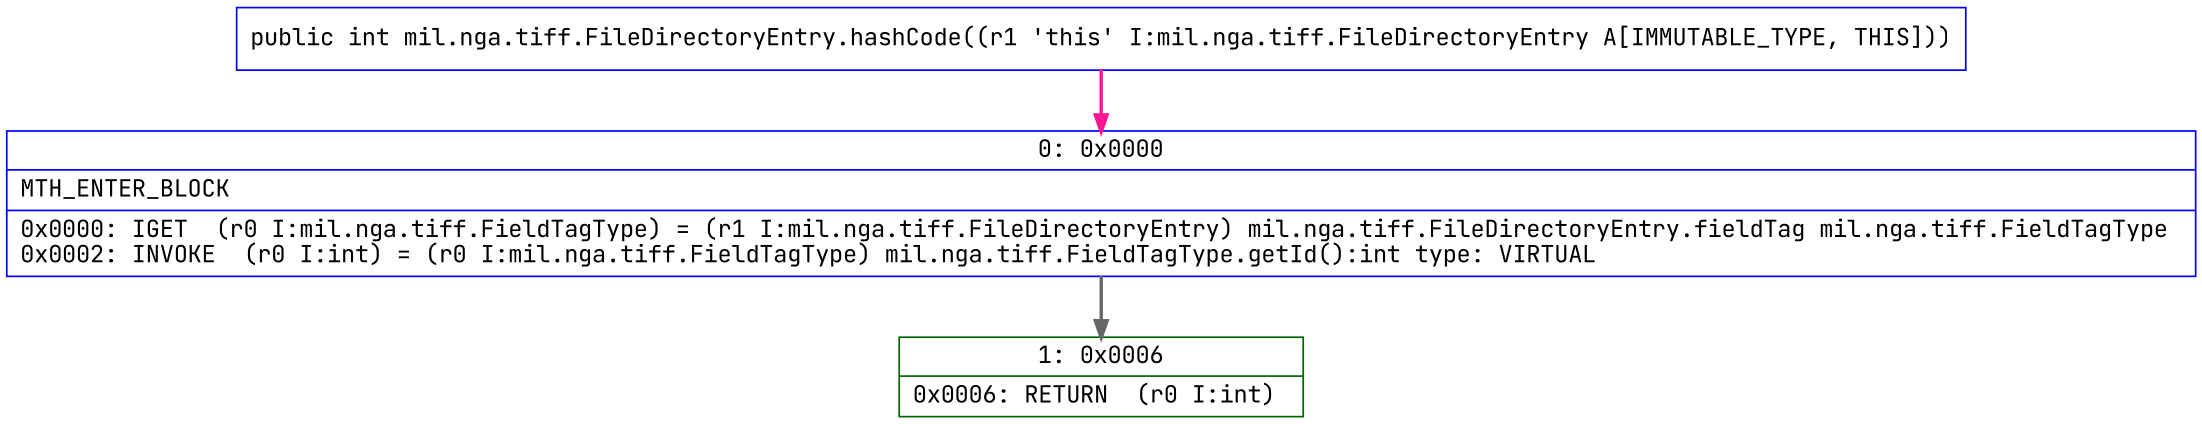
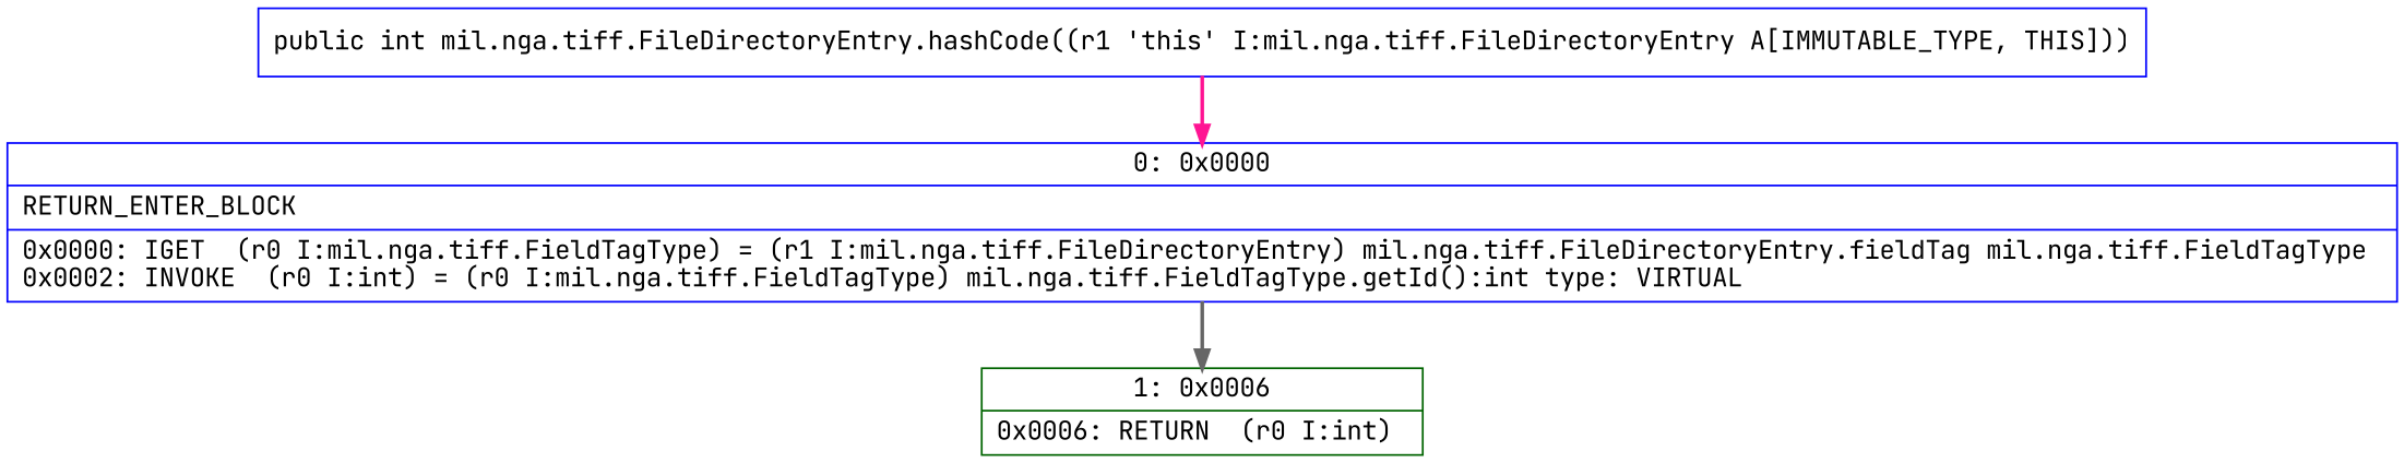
  digraph {
    fontname="JetBrains Mono"
    node [shape=record color=blue fontname="JetBrains Mono"]
    edge [style=bold fontname="JetBrains Mono"]
-   n1 [label="{0\:\ 0x0000|MTH_ENTER_BLOCK\l|0x0000: IGET  (r0 I:mil.nga.tiff.FieldTagType) = (r1 I:mil.nga.tiff.FileDirectoryEntry) mil.nga.tiff.FileDirectoryEntry.fieldTag mil.nga.tiff.FieldTagType \l0x0002: INVOKE  (r0 I:int) = (r0 I:mil.nga.tiff.FieldTagType) mil.nga.tiff.FieldTagType.getId():int type: VIRTUAL \l}"]
+   n1 [label="{0\:\ 0x0000|RETURN_ENTER_BLOCK\l|0x0000: IGET  (r0 I:mil.nga.tiff.FieldTagType) = (r1 I:mil.nga.tiff.FileDirectoryEntry) mil.nga.tiff.FileDirectoryEntry.fieldTag mil.nga.tiff.FieldTagType \l0x0002: INVOKE  (r0 I:int) = (r0 I:mil.nga.tiff.FieldTagType) mil.nga.tiff.FieldTagType.getId():int type: VIRTUAL \l}"]
    n2 [label="{1\:\ 0x0006|0x0006: RETURN  (r0 I:int) \l}" color=darkgreen]
    n3 [label="{public int mil.nga.tiff.FileDirectoryEntry.hashCode((r1 'this' I:mil.nga.tiff.FileDirectoryEntry A[IMMUTABLE_TYPE, THIS])) }"]
    n1 -> n2 [color=gray40]
    n3 -> n1 [color=deeppink]
  }
